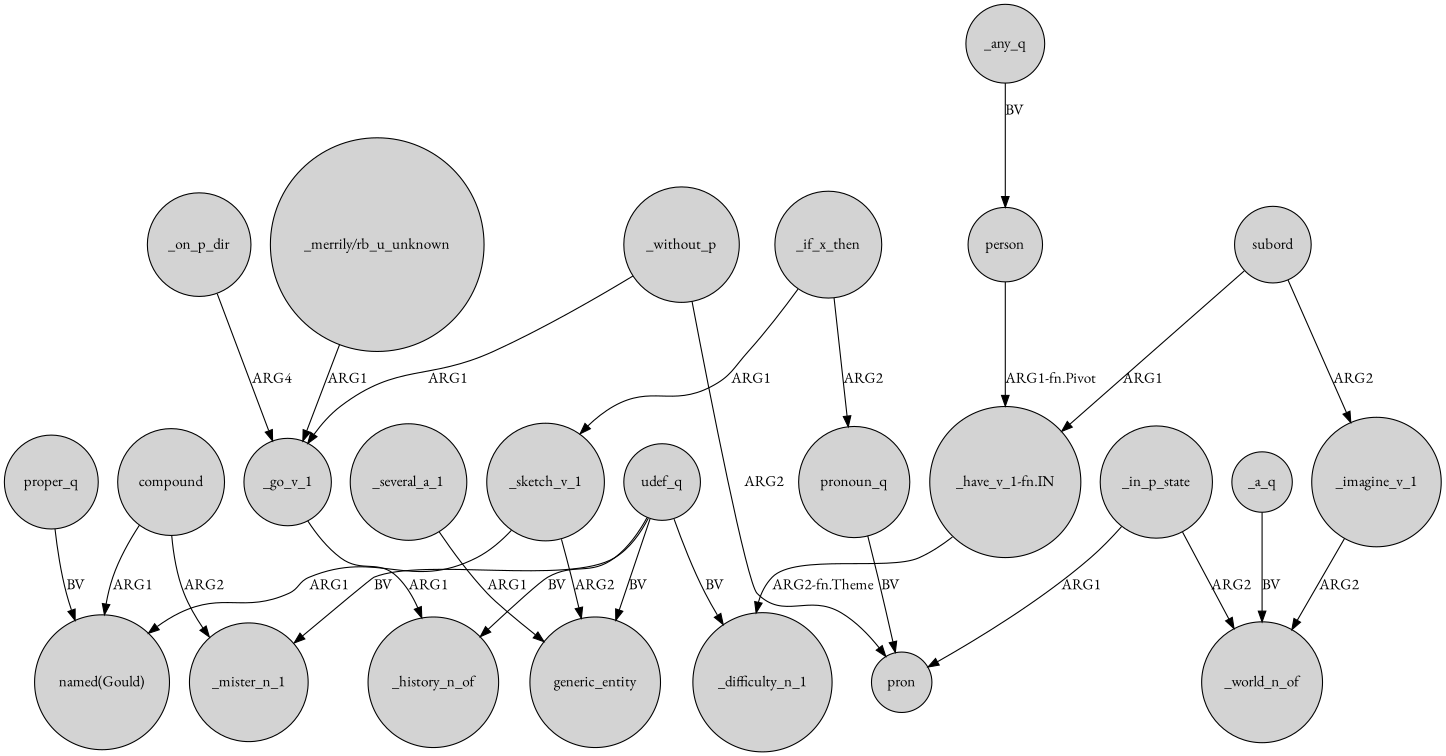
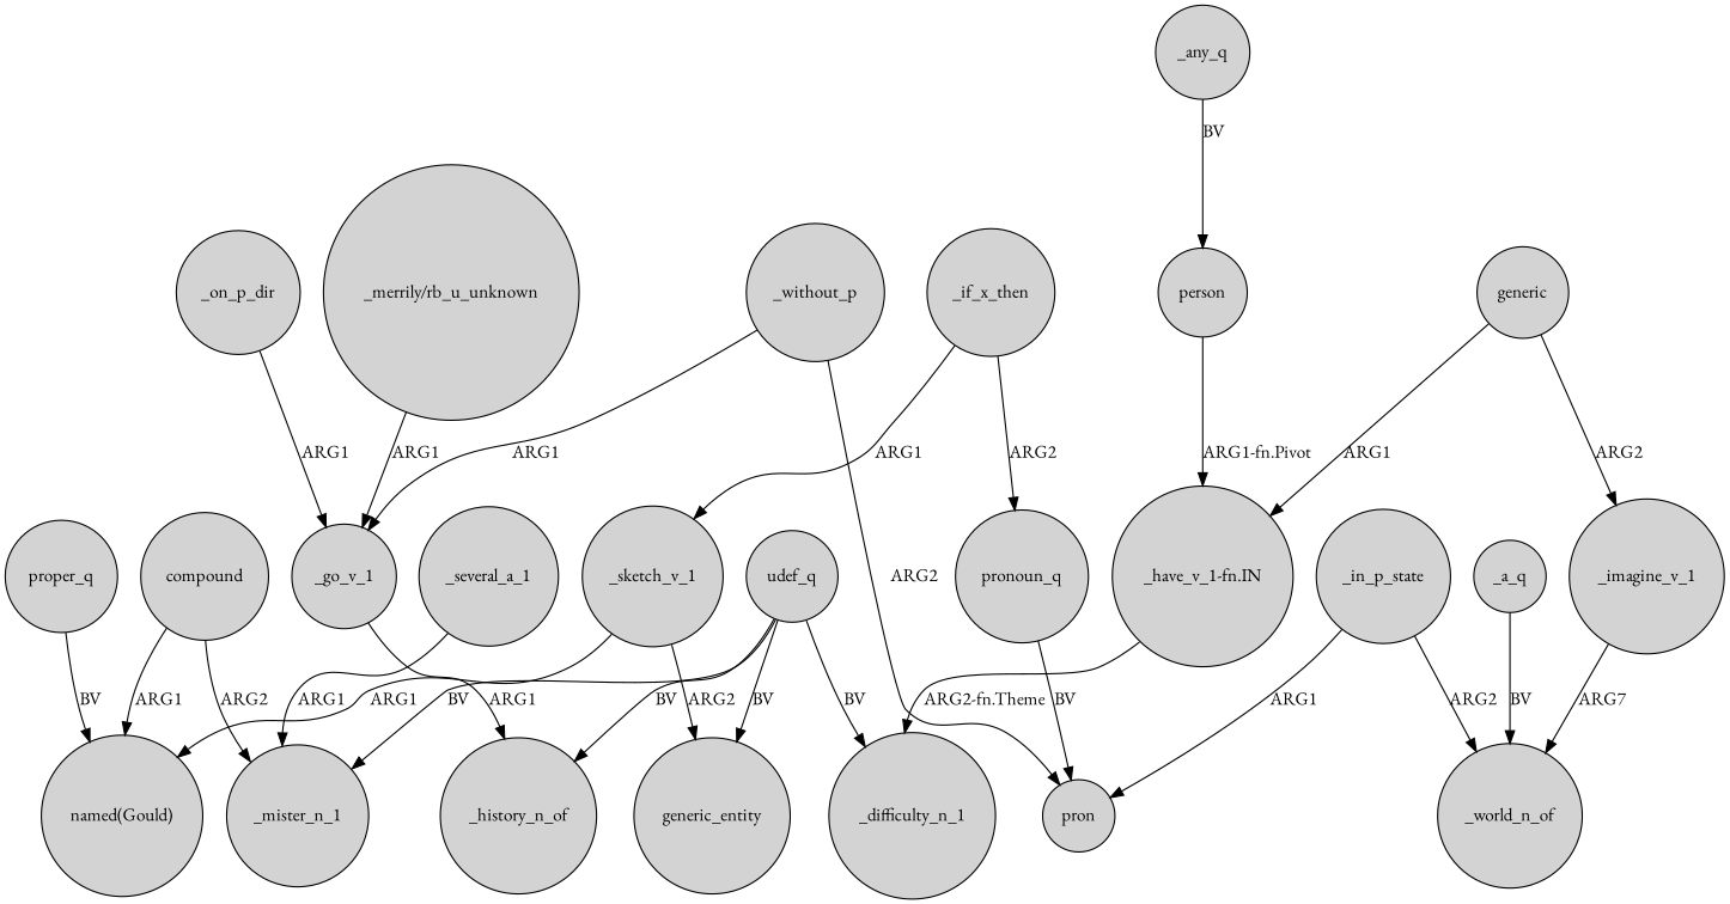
  digraph {
    fontname="EB Garamond"
    node [fontname="EB Garamond" shape=circle style=filled]
    edge [fontname="EB Garamond"]
    udef_q
    generic_entity
    _history_n_of
    _mister_n_1
    _difficulty_n_1
    _several_a_1
    compound
    "named(Gould)"
    _sketch_v_1
-   subord
+   subord [label=generic]
    _imagine_v_1
    "_have_v_1-fn.IN"
    _world_n_of
    person
    pronoun_q
    pron
    _a_q
    _on_p_dir
    _go_v_1
    _in_p_state
    "_merrily/rb_u_unknown"
    _if_x_then
    proper_q
    _any_q
    _without_p
    udef_q -> generic_entity [label=BV]
    udef_q -> _history_n_of [label=BV]
    udef_q -> _mister_n_1 [label=BV]
    udef_q -> _difficulty_n_1 [label=BV]
-   _several_a_1 -> generic_entity [label=ARG1]
+   _several_a_1 -> _mister_n_1 [label=ARG1]
    compound -> _mister_n_1 [label=ARG2]
    compound -> "named(Gould)" [label=ARG1]
    _sketch_v_1 -> generic_entity [label=ARG2]
    _sketch_v_1 -> "named(Gould)" [label=ARG1]
    subord -> _imagine_v_1 [label=ARG2]
    subord -> "_have_v_1-fn.IN" [label=ARG1]
-   _imagine_v_1 -> _world_n_of [label=ARG2]
+   _imagine_v_1 -> _world_n_of [label=ARG7]
    "_have_v_1-fn.IN" -> _difficulty_n_1 [label="ARG2-fn.Theme"]
    person -> "_have_v_1-fn.IN" [label="ARG1-fn.Pivot"]
    pronoun_q -> pron [label=BV]
    _a_q -> _world_n_of [label=BV]
-   _on_p_dir -> _go_v_1 [label=ARG4]
+   _on_p_dir -> _go_v_1 [label=ARG1]
    _go_v_1 -> _history_n_of [label=ARG1]
    _in_p_state -> _world_n_of [label=ARG2]
    _in_p_state -> pron [label=ARG1]
    "_merrily/rb_u_unknown" -> _go_v_1 [label=ARG1]
    _if_x_then -> _sketch_v_1 [label=ARG1]
    _if_x_then -> pronoun_q [label=ARG2]
    proper_q -> "named(Gould)" [label=BV]
    _any_q -> person [label=BV]
    _without_p -> pron [label=ARG2]
    _without_p -> _go_v_1 [label=ARG1]
  }
